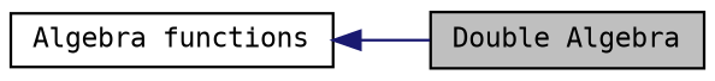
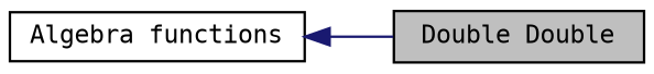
  digraph {
    rankdir=LR
    fontname="DejaVu Sans Mono"
    node [color=black fontname="DejaVu Sans Mono" fontsize=10 shape=record style=filled]
    n1 [fillcolor=white height=0.2 label="Algebra functions" width=0.4]
-   n2 [fillcolor=grey75 fontcolor=black height=0.2 label="Double Algebra" width=0.4]
+   n2 [fillcolor=grey75 fontcolor=black height=0.2 label="Double Double" width=0.4]
    n1 -> n2 [color=midnightblue dir=back fontname="DejaVu Sans Mono" fontsize=10 labelfontname=FreeSans labelfontsize=10 shape=plaintext style=solid]
  }
